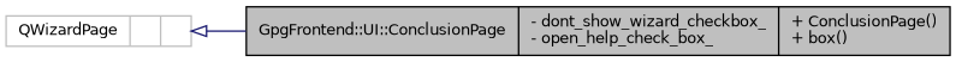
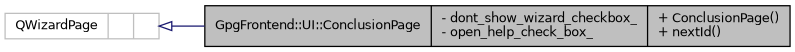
  digraph {
    rankdir=LR
    node [fontname=Helvetica fontsize=10 shape=record style=filled]
-   n1 [color=black fillcolor=grey75 fontcolor=black height=0.2 label="{GpgFrontend::UI::ConclusionPage\n|- dont_show_wizard_checkbox_\l- open_help_check_box_\l|+ ConclusionPage()\l+ box()\l}" width=0.4]
+   n1 [color=black fillcolor=grey75 fontcolor=black height=0.2 label="{GpgFrontend::UI::ConclusionPage\n|- dont_show_wizard_checkbox_\l- open_help_check_box_\l|+ ConclusionPage()\l+ nextId()\l}" width=0.4]
    n2 [color=grey75 fillcolor=white height=0.2 label="{QWizardPage\n||}" width=0.4]
    n2 -> n1 [arrowtail=onormal color=midnightblue dir=back fontname=Helvetica fontsize=10 labelfontname=Helvetica labelfontsize=10 style=solid]
  }
